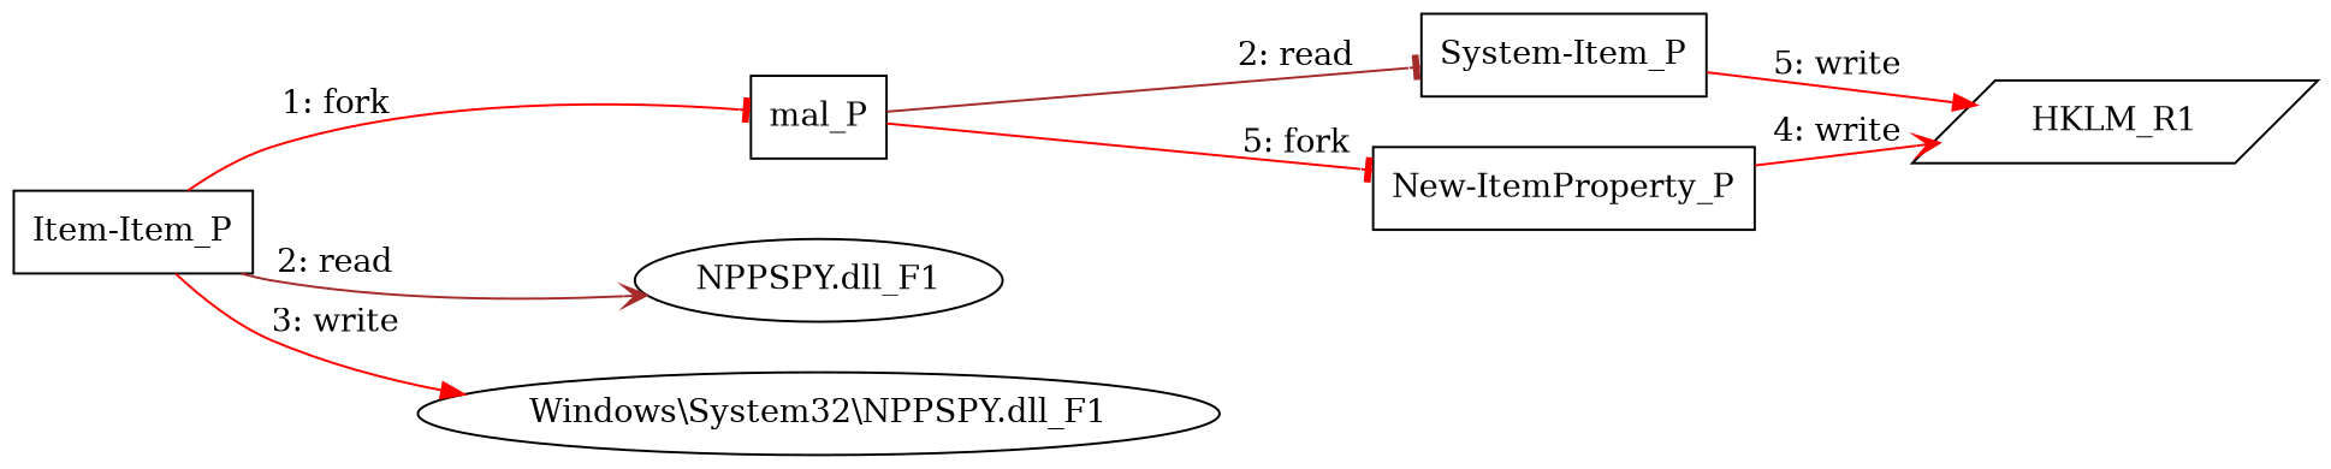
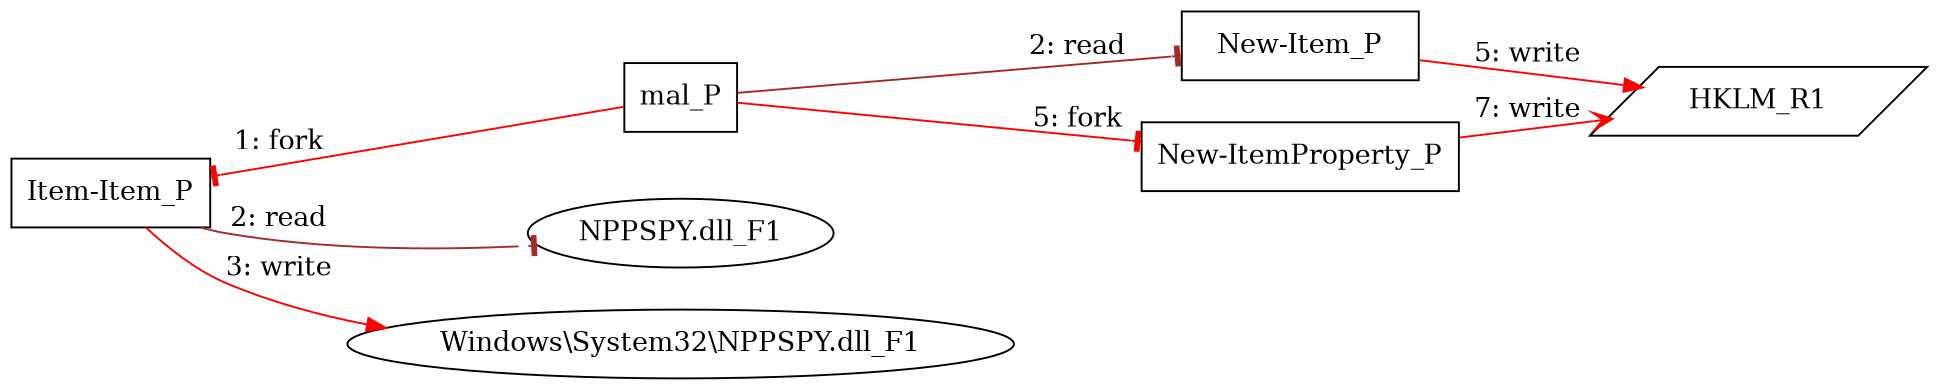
  digraph {
    engine=neato
    fixedsize=false
    fontsize=10
    nodesep=0.3
    rankdir=LR
    ranksep=0
    splines=true
    node [node_type=Process shape=box]
    edge [arrowhead=tee color=red style=solid]
    n1 [label="Item-Item_P"]
    mal_P
-   "New-Item_P" [label="System-Item_P"]
+   "New-Item_P"
    "New-ItemProperty_P"
    "NPPSPY.dll_F1" [node_type=File shape=ellipse]
    "Windows\\System32\\NPPSPY.dll_F1" [node_type=File shape=ellipse]
    HKLM_R1 [node_type=Registry shape=parallelogram]
-   n1 -> "NPPSPY.dll_F1" [arrowhead=vee color=brown label="2: read"]
+   n1 -> "NPPSPY.dll_F1" [color=brown label="2: read"]
    n1 -> "Windows\\System32\\NPPSPY.dll_F1" [arrowhead=normal label="3: write"]
-   n1 -> mal_P [label="1: fork"]
+   mal_P -> n1 [label="1: fork"]
    mal_P -> "New-Item_P" [color=brown label="2: read"]
    mal_P -> "New-ItemProperty_P" [label="5: fork"]
    "New-Item_P" -> HKLM_R1 [arrowhead=normal label="5: write"]
-   "New-ItemProperty_P" -> HKLM_R1 [arrowhead=vee label="4: write"]
+   "New-ItemProperty_P" -> HKLM_R1 [arrowhead=vee label="7: write"]
  }
